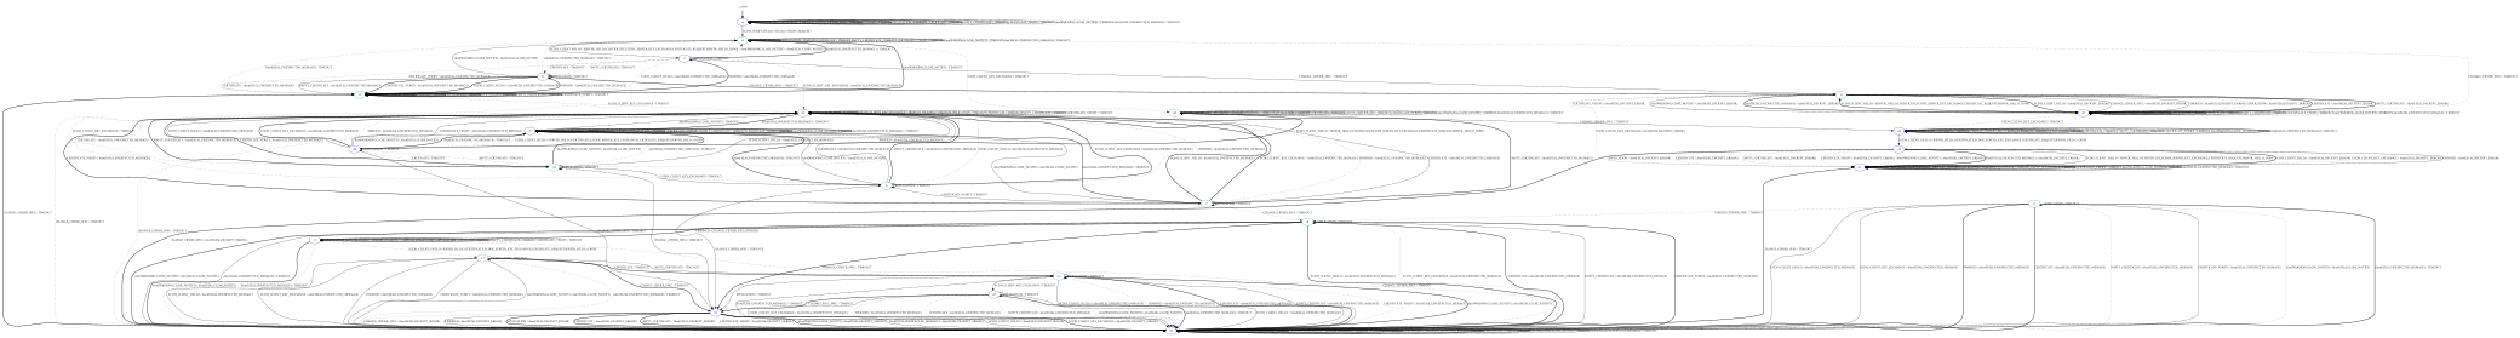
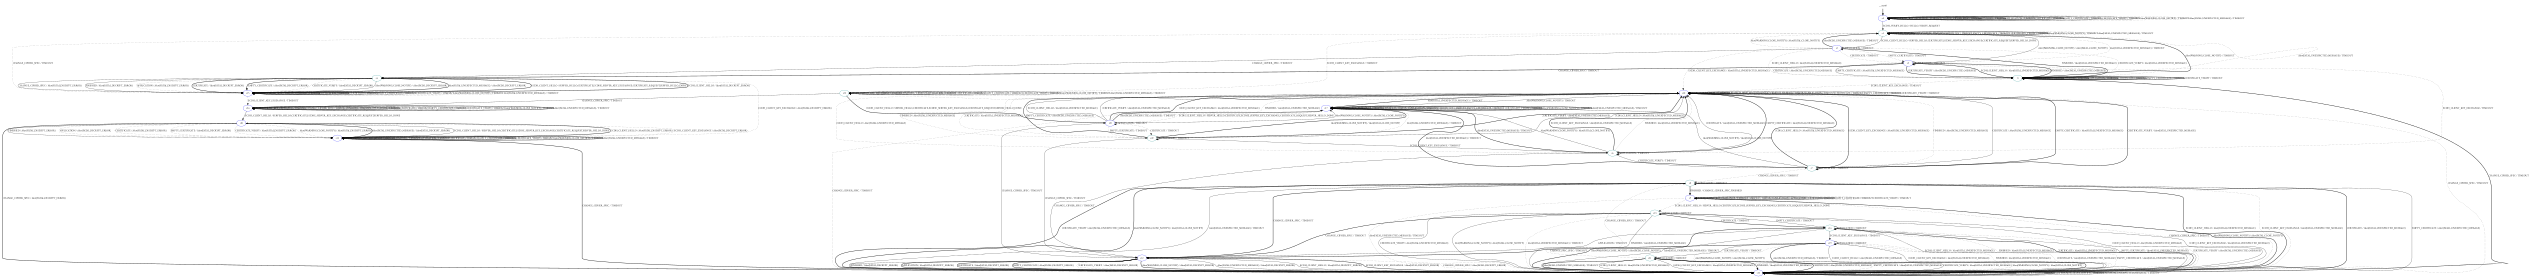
  digraph {
    fontname="EB Garamond"
    node [color=blue fontname="EB Garamond"]
    edge [fontname="EB Garamond" style=bold]
    n1 [label=s0]
    n2 [color=teal label=s1]
    n3 [label=s2]
    n4 [label=s15]
    n5 [color=teal label=s23]
    n6 [color=teal label=s3]
    n7 [color=teal label=s4]
    n8 [label=s5]
    n9 [label=s10]
    n10 [label=s24]
    n11 [label=s20]
    n12 [label=s16]
    n13 [label=s11]
    n14 [color=teal label=s6]
    n15 [label=s17]
    n16 [label=s18]
    n17 [color=teal label=s7]
    n18 [label=s12]
    n19 [color=teal label=s8]
    n20 [label=s9]
    n21 [color=teal label=s13]
    n22 [color=teal label=s14]
    n23 [label=s19]
    n24 [color=teal label=s21]
    n25 [color=teal label=s22]
    __start0 [color=teal shape=none]
    n1 -> n1 [label="ECDH_CLIENT_KEY_EXCHANGE / TIMEOUT"]
    n1 -> n1 [label="CHANGE_CIPHER_SPEC / TIMEOUT" style=dotted]
    n1 -> n1 [label="FINISHED / TIMEOUT"]
    n1 -> n1 [label="APPLICATION / TIMEOUT"]
    n1 -> n1 [label="CERTIFICATE / TIMEOUT" style=solid]
    n1 -> n1 [label="EMPTY_CERTIFICATE / TIMEOUT"]
    n1 -> n1 [label="CERTIFICATE_VERIFY / TIMEOUT" style=solid]
    n1 -> n1 [label="Alert(WARNING,CLOSE_NOTIFY) / TIMEOUT" style=solid]
    n1 -> n1 [label="Alert(FATAL,UNEXPECTED_MESSAGE) / TIMEOUT" style=dotted]
    n1 -> n2 [label="ECDH_VERIFY_HELLO / HELLO_VERIFY_REQUEST" style=solid]
    n2 -> n2 [label="FINISHED / TIMEOUT"]
    n2 -> n2 [label="APPLICATION / TIMEOUT"]
    n2 -> n2 [label="CERTIFICATE / TIMEOUT" style=dotted]
    n2 -> n2 [label="EMPTY_CERTIFICATE / TIMEOUT" style=dotted]
    n2 -> n2 [label="CERTIFICATE_VERIFY / TIMEOUT" style=dotted]
    n2 -> n2 [label="Alert(WARNING,CLOSE_NOTIFY) / TIMEOUT"]
    n2 -> n2 [label="Alert(FATAL,UNEXPECTED_MESSAGE) / TIMEOUT" style=dotted]
    n2 -> n3 [label="ECDH_CLIENT_HELLO / SERVER_HELLO,CERTIFICATE,ECDHE_SERVER_KEY_EXCHANGE,CERTIFICATE_REQUEST,SERVER_HELLO_DONE" style=solid]
    n2 -> n4 [label="CHANGE_CIPHER_SPEC / TIMEOUT" style=dotted]
    n2 -> n5 [label="ECDH_CLIENT_KEY_EXCHANGE / TIMEOUT" style=dotted]
    n3 -> n2 [label="Alert(WARNING,CLOSE_NOTIFY) / Alert(FATAL,CLOSE_NOTIFY)" style=dotted]
    n3 -> n2 [label="Alert(FATAL,UNEXPECTED_MESSAGE) / TIMEOUT"]
    n3 -> n3 [label="APPLICATION / TIMEOUT" style=dotted]
    n3 -> n6 [label="ECDH_CLIENT_HELLO / Alert(FATAL,UNEXPECTED_MESSAGE)" style=dotted]
    n3 -> n6 [label="FINISHED / Alert(FATAL,UNEXPECTED_MESSAGE)"]
    n3 -> n6 [label="CERTIFICATE_VERIFY / Alert(FATAL,UNEXPECTED_MESSAGE)" style=dotted]
    n3 -> n7 [label="CHANGE_CIPHER_SPEC / TIMEOUT" style=solid]
    n3 -> n8 [label="CERTIFICATE / TIMEOUT" style=dotted]
    n3 -> n8 [label="EMPTY_CERTIFICATE / TIMEOUT" style=dotted]
    n3 -> n9 [label="ECDH_CLIENT_KEY_EXCHANGE / Alert(FATAL,UNEXPECTED_MESSAGE)" style=dotted]
    n4 -> n4 [label="CHANGE_CIPHER_SPEC / TIMEOUT" style=solid]
    n4 -> n4 [label="FINISHED / TIMEOUT" style=dotted]
    n4 -> n4 [label="APPLICATION / TIMEOUT"]
    n4 -> n4 [label="CERTIFICATE / TIMEOUT"]
    n4 -> n4 [label="EMPTY_CERTIFICATE / TIMEOUT" style=solid]
    n4 -> n4 [label="CERTIFICATE_VERIFY / TIMEOUT" style=solid]
    n4 -> n4 [label="Alert(WARNING,CLOSE_NOTIFY) / TIMEOUT" style=dotted]
    n4 -> n4 [label="Alert(FATAL,UNEXPECTED_MESSAGE) / TIMEOUT" style=dotted]
    n4 -> n7 [label="ECDH_CLIENT_HELLO / SERVER_HELLO,CERTIFICATE,ECDHE_SERVER_KEY_EXCHANGE,CERTIFICATE_REQUEST,SERVER_HELLO_DONE"]
    n4 -> n10 [label="ECDH_CLIENT_KEY_EXCHANGE / TIMEOUT" style=dotted]
    n5 -> n5 [label="ECDH_CLIENT_KEY_EXCHANGE / TIMEOUT" style=solid]
    n5 -> n5 [label="FINISHED / TIMEOUT" style=solid]
    n5 -> n5 [label="APPLICATION / TIMEOUT" style=dotted]
    n5 -> n5 [label="CERTIFICATE / TIMEOUT" style=solid]
    n5 -> n5 [label="EMPTY_CERTIFICATE / TIMEOUT" style=solid]
    n5 -> n5 [label="CERTIFICATE_VERIFY / TIMEOUT" style=dotted]
    n5 -> n5 [label="Alert(WARNING,CLOSE_NOTIFY) / TIMEOUT" style=solid]
    n5 -> n5 [label="Alert(FATAL,UNEXPECTED_MESSAGE) / TIMEOUT" style=dotted]
    n5 -> n10 [label="CHANGE_CIPHER_SPEC / TIMEOUT" style=solid]
    n5 -> n11 [label="ECDH_CLIENT_HELLO / SERVER_HELLO,CERTIFICATE,ECDHE_SERVER_KEY_EXCHANGE,CERTIFICATE_REQUEST,SERVER_HELLO_DONE"]
    n6 -> n2 [label="Alert(WARNING,CLOSE_NOTIFY) / TIMEOUT"]
    n6 -> n2 [label="Alert(FATAL,UNEXPECTED_MESSAGE) / TIMEOUT" style=dotted]
    n6 -> n6 [label="ECDH_CLIENT_HELLO / TIMEOUT" style=dotted]
    n6 -> n6 [label="FINISHED / TIMEOUT"]
    n6 -> n6 [label="APPLICATION / TIMEOUT"]
    n6 -> n6 [label="CERTIFICATE / TIMEOUT"]
    n6 -> n6 [label="EMPTY_CERTIFICATE / TIMEOUT"]
    n6 -> n6 [label="CERTIFICATE_VERIFY / TIMEOUT"]
    n6 -> n9 [label="ECDH_CLIENT_KEY_EXCHANGE / TIMEOUT" style=dotted]
    n6 -> n12 [label="CHANGE_CIPHER_SPEC / TIMEOUT"]
    n7 -> n4 [label="ECDH_CLIENT_HELLO / Alert(FATAL,DECRYPT_ERROR)"]
    n7 -> n4 [label="CHANGE_CIPHER_SPEC / Alert(FATAL,DECRYPT_ERROR)" style=solid]
    n7 -> n4 [label="FINISHED / Alert(FATAL,DECRYPT_ERROR)" style=solid]
    n7 -> n4 [label="APPLICATION / Alert(FATAL,DECRYPT_ERROR)" style=dotted]
    n7 -> n4 [label="CERTIFICATE / Alert(FATAL,DECRYPT_ERROR)"]
    n7 -> n4 [label="EMPTY_CERTIFICATE / Alert(FATAL,DECRYPT_ERROR)"]
    n7 -> n4 [label="CERTIFICATE_VERIFY / Alert(FATAL,DECRYPT_ERROR)" style=dotted]
    n7 -> n4 [label="Alert(WARNING,CLOSE_NOTIFY) / Alert(FATAL,DECRYPT_ERROR)" style=solid]
    n7 -> n4 [label="Alert(FATAL,UNEXPECTED_MESSAGE) / Alert(FATAL,DECRYPT_ERROR)"]
    n7 -> n13 [label="ECDH_CLIENT_KEY_EXCHANGE / Alert(FATAL,DECRYPT_ERROR)" style=dotted]
    n8 -> n2 [label="Alert(WARNING,CLOSE_NOTIFY) / Alert(FATAL,CLOSE_NOTIFY)" style=solid]
    n8 -> n2 [label="Alert(FATAL,UNEXPECTED_MESSAGE) / TIMEOUT" style=dotted]
    n8 -> n6 [label="ECDH_CLIENT_HELLO / Alert(FATAL,UNEXPECTED_MESSAGE)"]
    n8 -> n6 [label="FINISHED / Alert(FATAL,UNEXPECTED_MESSAGE)"]
    n8 -> n6 [label="CERTIFICATE / Alert(FATAL,UNEXPECTED_MESSAGE)" style=dotted]
    n8 -> n6 [label="EMPTY_CERTIFICATE / Alert(FATAL,UNEXPECTED_MESSAGE)" style=solid]
    n8 -> n6 [label="CERTIFICATE_VERIFY / Alert(FATAL,UNEXPECTED_MESSAGE)"]
    n8 -> n7 [label="CHANGE_CIPHER_SPEC / TIMEOUT"]
    n8 -> n8 [label="APPLICATION / TIMEOUT"]
    n8 -> n14 [label="ECDH_CLIENT_KEY_EXCHANGE / TIMEOUT" style=dotted]
    n9 -> n9 [label="ECDH_CLIENT_HELLO / TIMEOUT"]
    n9 -> n9 [label="ECDH_CLIENT_KEY_EXCHANGE / TIMEOUT"]
    n9 -> n9 [label="FINISHED / TIMEOUT" style=dotted]
    n9 -> n9 [label="APPLICATION / TIMEOUT" style=dotted]
    n9 -> n9 [label="CERTIFICATE / TIMEOUT" style=dotted]
    n9 -> n9 [label="EMPTY_CERTIFICATE / TIMEOUT" style=dotted]
    n9 -> n9 [label="CERTIFICATE_VERIFY / TIMEOUT" style=solid]
    n9 -> n12 [label="CHANGE_CIPHER_SPEC / TIMEOUT" style=dotted]
    n9 -> n15 [label="Alert(WARNING,CLOSE_NOTIFY) / TIMEOUT" style=solid]
    n9 -> n15 [label="Alert(FATAL,UNEXPECTED_MESSAGE) / TIMEOUT"]
    n10 -> n10 [label="ECDH_CLIENT_KEY_EXCHANGE / TIMEOUT" style=solid]
    n10 -> n10 [label="CHANGE_CIPHER_SPEC / TIMEOUT" style=solid]
    n10 -> n10 [label="FINISHED / TIMEOUT" style=dotted]
    n10 -> n10 [label="APPLICATION / TIMEOUT" style=solid]
    n10 -> n10 [label="CERTIFICATE / TIMEOUT"]
    n10 -> n10 [label="EMPTY_CERTIFICATE / TIMEOUT" style=dotted]
    n10 -> n10 [label="CERTIFICATE_VERIFY / TIMEOUT" style=solid]
    n10 -> n10 [label="Alert(WARNING,CLOSE_NOTIFY) / TIMEOUT" style=dotted]
    n10 -> n10 [label="Alert(FATAL,UNEXPECTED_MESSAGE) / TIMEOUT"]
    n10 -> n16 [label="ECDH_CLIENT_HELLO / SERVER_HELLO,CERTIFICATE,ECDHE_SERVER_KEY_EXCHANGE,CERTIFICATE_REQUEST,SERVER_HELLO_DONE" style=solid]
    n11 -> n9 [label="ECDH_CLIENT_HELLO / Alert(FATAL,UNEXPECTED_MESSAGE)" style=solid]
    n11 -> n9 [label="ECDH_CLIENT_KEY_EXCHANGE / Alert(FATAL,UNEXPECTED_MESSAGE)"]
    n11 -> n9 [label="FINISHED / Alert(FATAL,UNEXPECTED_MESSAGE)" style=dotted]
    n11 -> n9 [label="CERTIFICATE_VERIFY / Alert(FATAL,UNEXPECTED_MESSAGE)" style=solid]
    n11 -> n11 [label="APPLICATION / TIMEOUT" style=dotted]
    n11 -> n15 [label="Alert(WARNING,CLOSE_NOTIFY) / Alert(FATAL,CLOSE_NOTIFY)" style=solid]
    n11 -> n15 [label="Alert(FATAL,UNEXPECTED_MESSAGE) / TIMEOUT"]
    n11 -> n18 [label="CHANGE_CIPHER_SPEC / TIMEOUT" style=solid]
    n11 -> n25 [label="CERTIFICATE / TIMEOUT" style=dotted]
    n11 -> n25 [label="EMPTY_CERTIFICATE / TIMEOUT" style=dotted]
    n12 -> n12 [label="ECDH_CLIENT_HELLO / TIMEOUT" style=dotted]
    n12 -> n12 [label="ECDH_CLIENT_KEY_EXCHANGE / TIMEOUT" style=dotted]
    n12 -> n12 [label="CHANGE_CIPHER_SPEC / TIMEOUT"]
    n12 -> n12 [label="FINISHED / TIMEOUT" style=dotted]
    n12 -> n12 [label="APPLICATION / TIMEOUT" style=solid]
    n12 -> n12 [label="CERTIFICATE / TIMEOUT"]
    n12 -> n12 [label="EMPTY_CERTIFICATE / TIMEOUT" style=dotted]
    n12 -> n12 [label="CERTIFICATE_VERIFY / TIMEOUT"]
    n12 -> n12 [label="Alert(WARNING,CLOSE_NOTIFY) / TIMEOUT"]
    n12 -> n12 [label="Alert(FATAL,UNEXPECTED_MESSAGE) / TIMEOUT" style=solid]
    n13 -> n12 [label="CHANGE_CIPHER_SPEC / TIMEOUT"]
    n13 -> n13 [label="ECDH_CLIENT_KEY_EXCHANGE / TIMEOUT"]
    n13 -> n13 [label="FINISHED / TIMEOUT" style=solid]
    n13 -> n13 [label="APPLICATION / TIMEOUT" style=solid]
    n13 -> n13 [label="CERTIFICATE / TIMEOUT" style=solid]
    n13 -> n13 [label="EMPTY_CERTIFICATE / TIMEOUT" style=dotted]
    n13 -> n13 [label="CERTIFICATE_VERIFY / TIMEOUT"]
    n13 -> n13 [label="Alert(WARNING,CLOSE_NOTIFY) / TIMEOUT" style=dotted]
    n13 -> n13 [label="Alert(FATAL,UNEXPECTED_MESSAGE) / TIMEOUT"]
    n13 -> n16 [label="ECDH_CLIENT_HELLO / SERVER_HELLO,CERTIFICATE,ECDHE_SERVER_KEY_EXCHANGE,CERTIFICATE_REQUEST,SERVER_HELLO_DONE" style=solid]
    n14 -> n9 [label="ECDH_CLIENT_HELLO / Alert(FATAL,UNEXPECTED_MESSAGE)" style=dotted]
    n14 -> n9 [label="ECDH_CLIENT_KEY_EXCHANGE / Alert(FATAL,UNEXPECTED_MESSAGE)"]
    n14 -> n9 [label="FINISHED / Alert(FATAL,UNEXPECTED_MESSAGE)" style=dotted]
    n14 -> n9 [label="CERTIFICATE / Alert(FATAL,UNEXPECTED_MESSAGE)" style=solid]
    n14 -> n9 [label="EMPTY_CERTIFICATE / Alert(FATAL,UNEXPECTED_MESSAGE)"]
    n14 -> n14 [label="APPLICATION / TIMEOUT"]
    n14 -> n15 [label="Alert(WARNING,CLOSE_NOTIFY) / Alert(FATAL,CLOSE_NOTIFY)" style=solid]
    n14 -> n15 [label="Alert(FATAL,UNEXPECTED_MESSAGE) / TIMEOUT"]
    n14 -> n17 [label="CERTIFICATE_VERIFY / TIMEOUT" style=solid]
    n14 -> n18 [label="CHANGE_CIPHER_SPEC / TIMEOUT" style=solid]
    n15 -> n11 [label="ECDH_CLIENT_HELLO / SERVER_HELLO,CERTIFICATE,ECDHE_SERVER_KEY_EXCHANGE,CERTIFICATE_REQUEST,SERVER_HELLO_DONE" style=dotted]
    n15 -> n12 [label="CHANGE_CIPHER_SPEC / TIMEOUT" style=dotted]
    n15 -> n15 [label="ECDH_CLIENT_KEY_EXCHANGE / TIMEOUT" style=solid]
    n15 -> n15 [label="FINISHED / TIMEOUT" style=solid]
    n15 -> n15 [label="APPLICATION / TIMEOUT" style=dotted]
    n15 -> n15 [label="CERTIFICATE / TIMEOUT" style=solid]
    n15 -> n15 [label="EMPTY_CERTIFICATE / TIMEOUT" style=dotted]
    n15 -> n15 [label="CERTIFICATE_VERIFY / TIMEOUT" style=dotted]
    n15 -> n15 [label="Alert(WARNING,CLOSE_NOTIFY) / TIMEOUT"]
    n15 -> n15 [label="Alert(FATAL,UNEXPECTED_MESSAGE) / TIMEOUT"]
    n16 -> n12 [label="CHANGE_CIPHER_SPEC / Alert(FATAL,DECRYPT_ERROR)"]
    n16 -> n13 [label="ECDH_CLIENT_HELLO / Alert(FATAL,DECRYPT_ERROR)"]
    n16 -> n13 [label="ECDH_CLIENT_KEY_EXCHANGE / Alert(FATAL,DECRYPT_ERROR)" style=dotted]
    n16 -> n13 [label="FINISHED / Alert(FATAL,DECRYPT_ERROR)" style=solid]
    n16 -> n13 [label="APPLICATION / Alert(FATAL,DECRYPT_ERROR)" style=dotted]
    n16 -> n13 [label="CERTIFICATE / Alert(FATAL,DECRYPT_ERROR)" style=dotted]
    n16 -> n13 [label="EMPTY_CERTIFICATE / Alert(FATAL,DECRYPT_ERROR)" style=dotted]
    n16 -> n13 [label="CERTIFICATE_VERIFY / Alert(FATAL,DECRYPT_ERROR)" style=dotted]
    n16 -> n13 [label="Alert(WARNING,CLOSE_NOTIFY) / Alert(FATAL,DECRYPT_ERROR)" style=dotted]
    n16 -> n13 [label="Alert(FATAL,UNEXPECTED_MESSAGE) / Alert(FATAL,DECRYPT_ERROR)"]
    n17 -> n9 [label="ECDH_CLIENT_HELLO / Alert(FATAL,UNEXPECTED_MESSAGE)"]
    n17 -> n9 [label="ECDH_CLIENT_KEY_EXCHANGE / Alert(FATAL,UNEXPECTED_MESSAGE)"]
    n17 -> n9 [label="FINISHED / Alert(FATAL,UNEXPECTED_MESSAGE)" style=dotted]
    n17 -> n9 [label="CERTIFICATE / Alert(FATAL,UNEXPECTED_MESSAGE)" style=solid]
    n17 -> n9 [label="EMPTY_CERTIFICATE / Alert(FATAL,UNEXPECTED_MESSAGE)"]
    n17 -> n9 [label="CERTIFICATE_VERIFY / Alert(FATAL,UNEXPECTED_MESSAGE)"]
    n17 -> n15 [label="Alert(WARNING,CLOSE_NOTIFY) / Alert(FATAL,CLOSE_NOTIFY)" style=solid]
    n17 -> n15 [label="Alert(FATAL,UNEXPECTED_MESSAGE) / TIMEOUT"]
    n17 -> n17 [label="APPLICATION / TIMEOUT"]
    n17 -> n19 [label="CHANGE_CIPHER_SPEC / TIMEOUT" style=dotted]
    n18 -> n12 [label="ECDH_CLIENT_HELLO / Alert(FATAL,DECRYPT_ERROR)" style=solid]
    n18 -> n12 [label="ECDH_CLIENT_KEY_EXCHANGE / Alert(FATAL,DECRYPT_ERROR)"]
    n18 -> n12 [label="CHANGE_CIPHER_SPEC / Alert(FATAL,DECRYPT_ERROR)" style=dotted]
    n18 -> n12 [label="FINISHED / Alert(FATAL,DECRYPT_ERROR)" style=solid]
    n18 -> n12 [label="APPLICATION / Alert(FATAL,DECRYPT_ERROR)"]
    n18 -> n12 [label="CERTIFICATE / Alert(FATAL,DECRYPT_ERROR)"]
    n18 -> n12 [label="EMPTY_CERTIFICATE / Alert(FATAL,DECRYPT_ERROR)"]
    n18 -> n12 [label="CERTIFICATE_VERIFY / Alert(FATAL,DECRYPT_ERROR)" style=dotted]
    n18 -> n12 [label="Alert(WARNING,CLOSE_NOTIFY) / Alert(FATAL,DECRYPT_ERROR)"]
    n18 -> n12 [label="Alert(FATAL,UNEXPECTED_MESSAGE) / Alert(FATAL,DECRYPT_ERROR)" style=solid]
    n19 -> n12 [label="ECDH_CLIENT_HELLO / Alert(FATAL,UNEXPECTED_MESSAGE)"]
    n19 -> n12 [label="ECDH_CLIENT_KEY_EXCHANGE / Alert(FATAL,UNEXPECTED_MESSAGE)" style=dotted]
    n19 -> n12 [label="CERTIFICATE / Alert(FATAL,UNEXPECTED_MESSAGE)"]
    n19 -> n12 [label="EMPTY_CERTIFICATE / Alert(FATAL,UNEXPECTED_MESSAGE)" style=solid]
    n19 -> n12 [label="CERTIFICATE_VERIFY / Alert(FATAL,UNEXPECTED_MESSAGE)"]
    n19 -> n12 [label="Alert(WARNING,CLOSE_NOTIFY) / Alert(FATAL,CLOSE_NOTIFY)"]
    n19 -> n12 [label="Alert(FATAL,UNEXPECTED_MESSAGE) / TIMEOUT" style=solid]
    n19 -> n18 [label="CHANGE_CIPHER_SPEC / TIMEOUT"]
    n19 -> n19 [label="APPLICATION / TIMEOUT" style=dotted]
    n19 -> n20 [label="FINISHED / CHANGE_CIPHER_SPEC,FINISHED"]
    n20 -> n12 [label="CHANGE_CIPHER_SPEC / TIMEOUT" style=dotted]
    n20 -> n12 [label="Alert(WARNING,CLOSE_NOTIFY) / Alert(FATAL,CLOSE_NOTIFY)"]
    n20 -> n12 [label="Alert(FATAL,UNEXPECTED_MESSAGE) / TIMEOUT" style=dotted]
    n20 -> n20 [label="ECDH_CLIENT_KEY_EXCHANGE / TIMEOUT" style=solid]
    n20 -> n20 [label="FINISHED / TIMEOUT" style=dotted]
    n20 -> n20 [label="APPLICATION / APPLICATION" style=dotted]
    n20 -> n20 [label="CERTIFICATE / TIMEOUT" style=solid]
    n20 -> n20 [label="EMPTY_CERTIFICATE / TIMEOUT"]
    n20 -> n20 [label="CERTIFICATE_VERIFY / TIMEOUT" style=dotted]
    n20 -> n21 [label="ECDH_CLIENT_HELLO / SERVER_HELLO,CERTIFICATE,ECDHE_SERVER_KEY_EXCHANGE,CERTIFICATE_REQUEST,SERVER_HELLO_DONE" style=dotted]
    n21 -> n12 [label="ECDH_CLIENT_HELLO / Alert(FATAL,UNEXPECTED_MESSAGE)" style=solid]
    n21 -> n12 [label="ECDH_CLIENT_KEY_EXCHANGE / Alert(FATAL,UNEXPECTED_MESSAGE)" style=solid]
    n21 -> n12 [label="FINISHED / Alert(FATAL,UNEXPECTED_MESSAGE)" style=solid]
    n21 -> n12 [label="CERTIFICATE_VERIFY / Alert(FATAL,UNEXPECTED_MESSAGE)" style=solid]
    n21 -> n12 [label="Alert(WARNING,CLOSE_NOTIFY) / Alert(FATAL,CLOSE_NOTIFY)" style=solid]
    n21 -> n12 [label="Alert(FATAL,UNEXPECTED_MESSAGE) / TIMEOUT" style=dotted]
    n21 -> n18 [label="CHANGE_CIPHER_SPEC / TIMEOUT"]
    n21 -> n21 [label="APPLICATION / TIMEOUT" style=solid]
    n21 -> n22 [label="CERTIFICATE / TIMEOUT"]
    n21 -> n22 [label="EMPTY_CERTIFICATE / TIMEOUT" style=solid]
    n22 -> n12 [label="ECDH_CLIENT_HELLO / Alert(FATAL,UNEXPECTED_MESSAGE)" style=solid]
    n22 -> n12 [label="FINISHED / Alert(FATAL,UNEXPECTED_MESSAGE)" style=dotted]
    n22 -> n12 [label="CERTIFICATE / Alert(FATAL,UNEXPECTED_MESSAGE)"]
    n22 -> n12 [label="EMPTY_CERTIFICATE / Alert(FATAL,UNEXPECTED_MESSAGE)" style=solid]
    n22 -> n12 [label="CERTIFICATE_VERIFY / Alert(FATAL,UNEXPECTED_MESSAGE)" style=dotted]
    n22 -> n12 [label="Alert(WARNING,CLOSE_NOTIFY) / Alert(FATAL,CLOSE_NOTIFY)"]
    n22 -> n12 [label="Alert(FATAL,UNEXPECTED_MESSAGE) / TIMEOUT" style=solid]
    n22 -> n18 [label="APPLICATION / TIMEOUT" style=solid]
    n22 -> n22 [label="APPLICATION / TIMEOUT"]
    n22 -> n23 [label="ECDH_CLIENT_KEY_EXCHANGE / TIMEOUT" style=solid]
    n23 -> n12 [label="ECDH_CLIENT_HELLO / Alert(FATAL,UNEXPECTED_MESSAGE)" style=solid]
    n23 -> n12 [label="ECDH_CLIENT_KEY_EXCHANGE / Alert(FATAL,UNEXPECTED_MESSAGE)" style=solid]
    n23 -> n12 [label="FINISHED / Alert(FATAL,UNEXPECTED_MESSAGE)" style=dotted]
    n23 -> n12 [label="CERTIFICATE / Alert(FATAL,UNEXPECTED_MESSAGE)" style=dotted]
    n23 -> n12 [label="EMPTY_CERTIFICATE / Alert(FATAL,UNEXPECTED_MESSAGE)" style=dotted]
    n23 -> n12 [label="Alert(WARNING,CLOSE_NOTIFY) / Alert(FATAL,CLOSE_NOTIFY)" style=dotted]
    n23 -> n12 [label="Alert(FATAL,UNEXPECTED_MESSAGE) / TIMEOUT"]
    n23 -> n18 [label="CHANGE_SPEC_SPEC / TIMEOUT"]
    n23 -> n23 [label="APPLICATION / TIMEOUT"]
+   n23 -> n24 [label="CERTIFICATE_VERIFY / TIMEOUT" style=solid]
    n24 -> n12 [label="ECDH_CLIENT_HELLO / Alert(FATAL,UNEXPECTED_MESSAGE)" style=solid]
    n24 -> n12 [label="ECDH_CLIENT_KEY_EXCHANGE / Alert(FATAL,UNEXPECTED_MESSAGE)" style=solid]
    n24 -> n12 [label="FINISHED / Alert(FATAL,UNEXPECTED_MESSAGE)"]
    n24 -> n12 [label="CERTIFICATE / Alert(FATAL,UNEXPECTED_MESSAGE)"]
    n24 -> n12 [label="EMPTY_CERTIFICATE / Alert(FATAL,UNEXPECTED_MESSAGE)" style=dotted]
    n24 -> n12 [label="CERTIFICATE_VERIFY / Alert(FATAL,UNEXPECTED_MESSAGE)" style=solid]
    n24 -> n12 [label="Alert(WARNING,CLOSE_NOTIFY) / Alert(FATAL,CLOSE_NOTIFY)" style=dotted]
    n24 -> n12 [label="Alert(FATAL,UNEXPECTED_MESSAGE) / TIMEOUT"]
    n24 -> n19 [label="CHANGE_CIPHER_SPEC / TIMEOUT" style=dotted]
    n24 -> n24 [label="APPLICATION / TIMEOUT" style=dotted]
    n25 -> n9 [label="ECDH_CLIENT_HELLO / Alert(FATAL,UNEXPECTED_MESSAGE)" style=solid]
    n25 -> n9 [label="FINISHED / Alert(FATAL,UNEXPECTED_MESSAGE)" style=dotted]
    n25 -> n9 [label="CERTIFICATE / Alert(FATAL,UNEXPECTED_MESSAGE)" style=dotted]
    n25 -> n9 [label="EMPTY_CERTIFICATE / Alert(FATAL,UNEXPECTED_MESSAGE)"]
    n25 -> n9 [label="CERTIFICATE_VERIFY / Alert(FATAL,UNEXPECTED_MESSAGE)"]
    n25 -> n14 [label="ECDH_CLIENT_KEY_EXCHANGE / TIMEOUT" style=solid]
    n25 -> n15 [label="Alert(WARNING,CLOSE_NOTIFY) / Alert(FATAL,CLOSE_NOTIFY)"]
    n25 -> n15 [label="Alert(FATAL,UNEXPECTED_MESSAGE) / TIMEOUT" style=dotted]
    n25 -> n18 [label="CHANGE_CIPHER_SPEC / TIMEOUT" style=solid]
    n25 -> n25 [label="APPLICATION / TIMEOUT"]
    __start0 -> n1
  }
